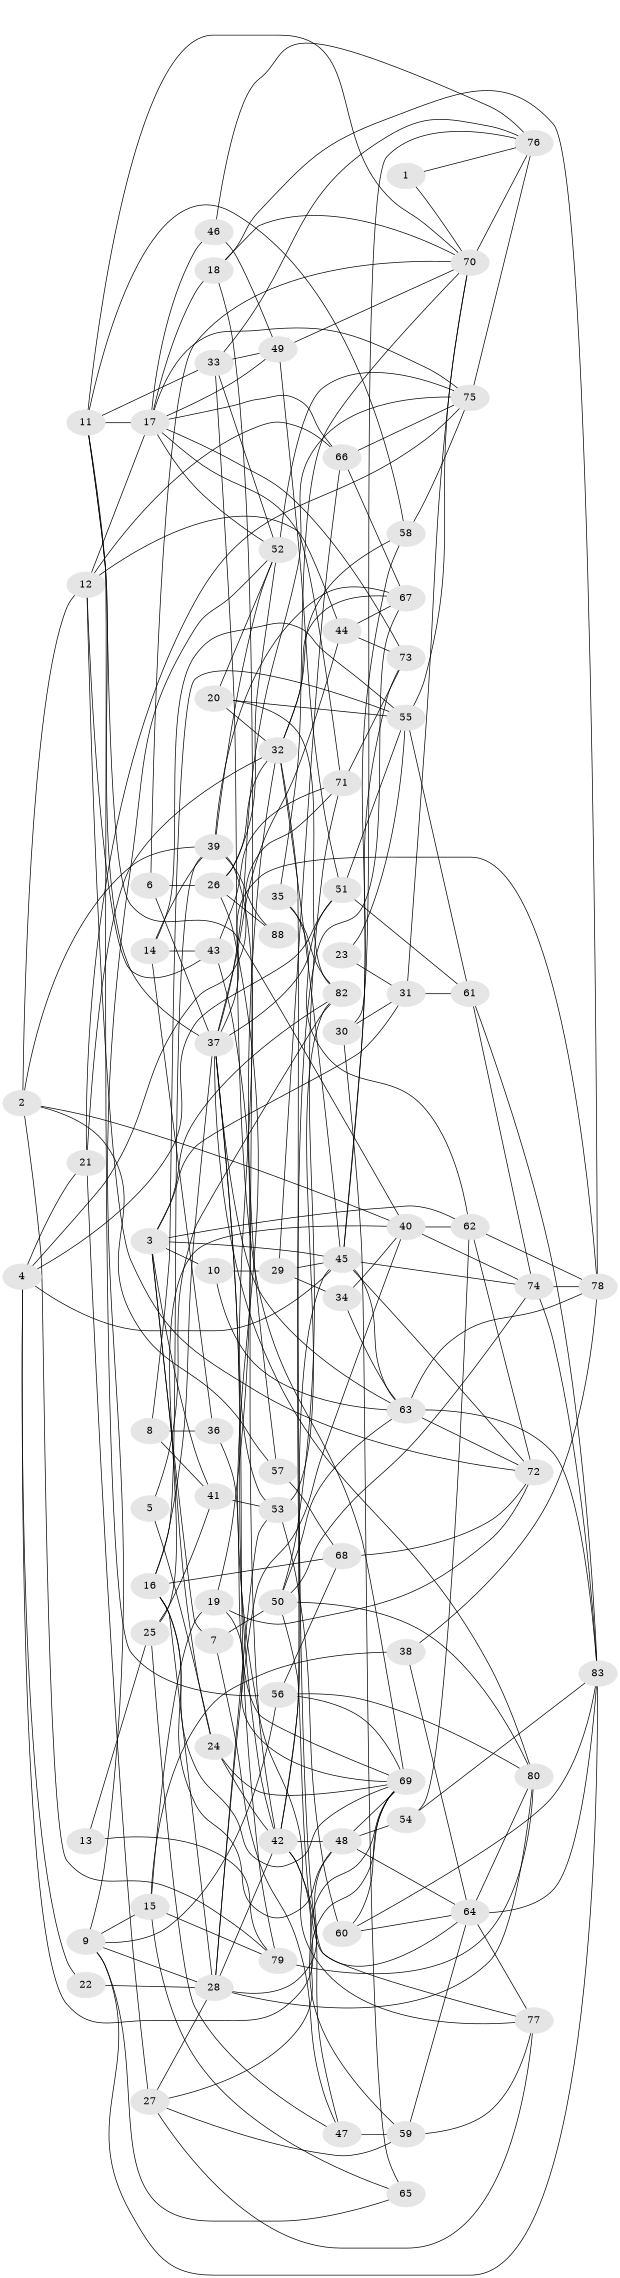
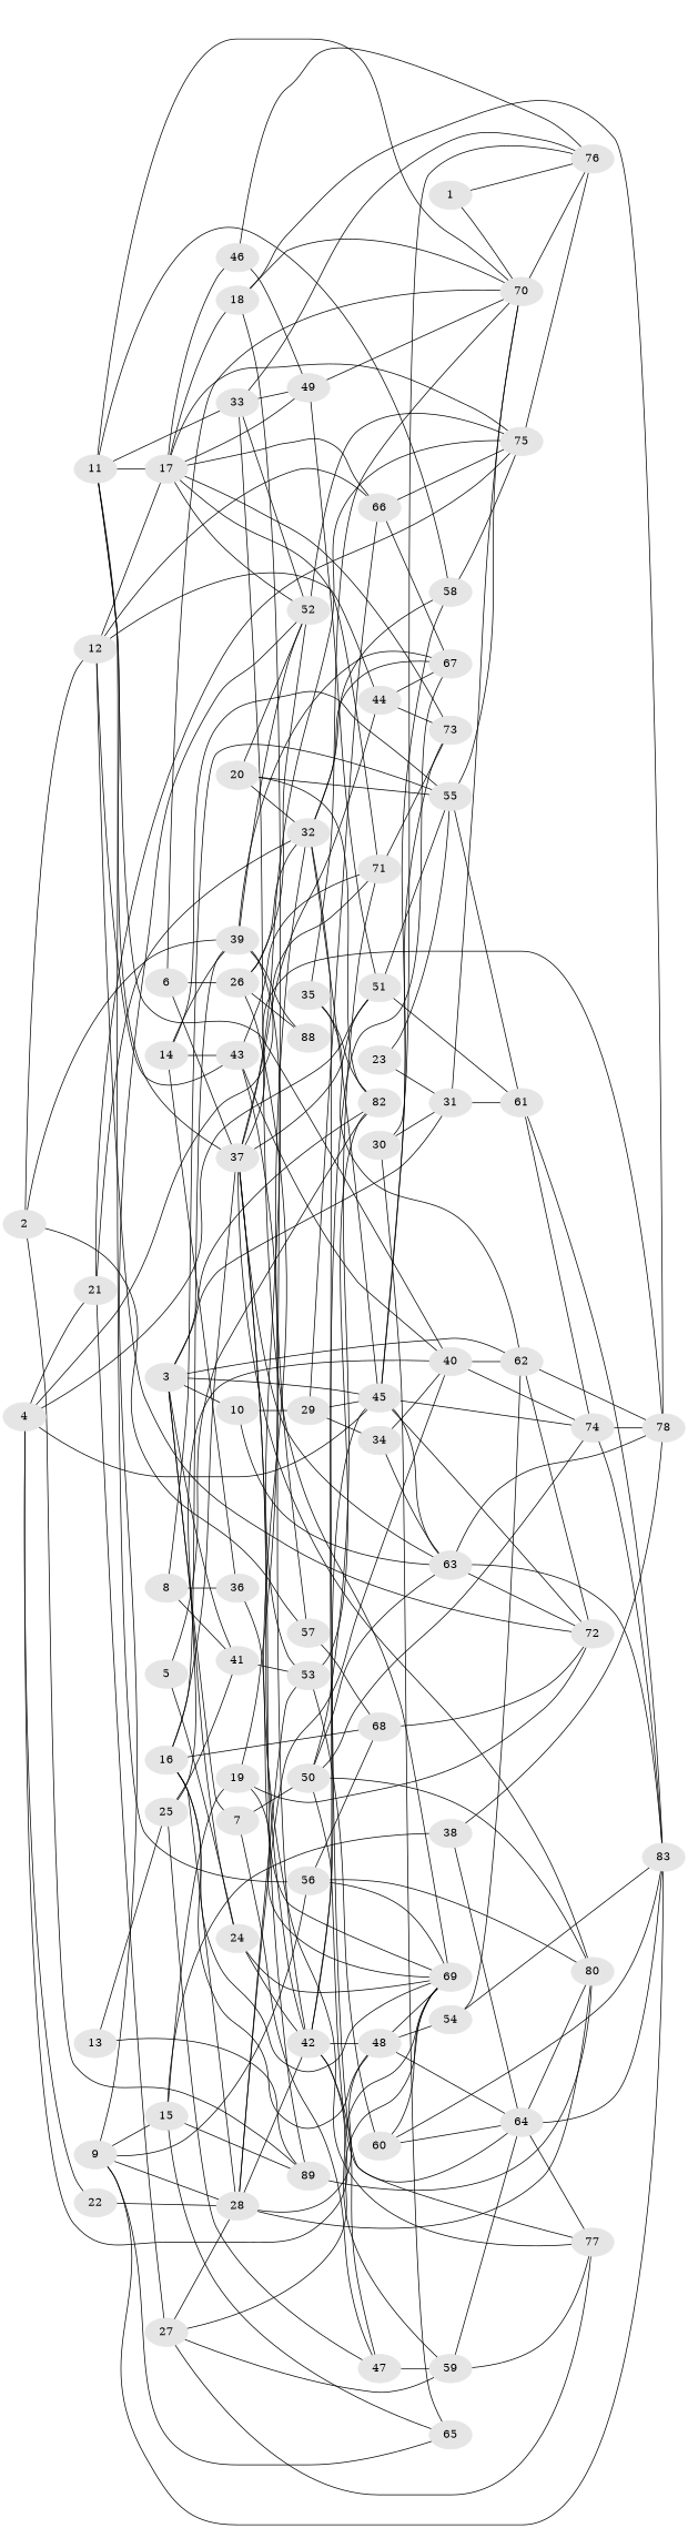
  graph {
    rankdir=LR
    node [color=gray90 style=filled]
    edge [weight=1.0]
    1
    70
    76
    2
    12
    39
    40
    57
-   79
+   79 [label=89]
    17
    43
    44
    66
    72
    52
    n16 [label=88]
    53
    67
    62
    74
    68
    80
    3
    7
    10
    24
    31
    41
    45
    82
    47
    50
    29
    63
    69
    42
    61
    58
    73
    78
    4
    21
    22
    51
    71
    75
    32
    27
    28
    55
    5
    6
    26
    37
    77
    59
    64
    8
    36
    9
    15
    56
    65
    83
    19
    38
    48
    34
    11
    33
    18
    46
    49
    13
    25
    14
    16
    54
    20
    23
    60
    30
    35
    1 -- 70
    1 -- 76
    70 -- 76
    2 -- 12
    2 -- 39
-   2 -- 40
+   43 -- 40
    2 -- 57
    2 -- 79
    12 -- 17
    12 -- 43
    12 -- 44
    12 -- 66
    12 -- 72
    39 -- 52
    39 -- n16
    39 -- 53
    39 -- 67
    40 -- 62
    40 -- 74
    57 -- 68
    79 -- 80
    17 -- 66
    17 -- 52
    17 -- 73
    17 -- 71
    17 -- 75
    17 -- 18
    17 -- 46
    17 -- 49
    43 -- 57
    43 -- 71
    44 -- 67
    44 -- 73
    66 -- 67
    66 -- 75
    52 -- 75
    53 -- 82
    53 -- 60
    62 -- 72
    62 -- 78
    74 -- 78
    74 -- 83
    68 -- 72
    3 -- 62
    3 -- 7
    3 -- 10
    3 -- 24
    3 -- 31
    3 -- 41
    3 -- 45
    3 -- 82
    7 -- 47
    7 -- 50
    10 -- 29
    10 -- 63
    24 -- 69
    24 -- 42
    31 -- 70
    31 -- 61
    41 -- 53
    45 -- 72
    45 -- 74
    45 -- 63
    45 -- 58
    45 -- 73
    47 -- 59
    50 -- 74
    50 -- 80
    50 -- 63
    50 -- 71
    50 -- 64
    29 -- 66
    29 -- 45
    29 -- 34
    63 -- 72
    63 -- 78
    63 -- 83
    42 -- 67
    42 -- 45
    42 -- 47
    42 -- 59
    42 -- 48
    61 -- 74
    61 -- 83
    58 -- 75
    4 -- 45
    4 -- 69
    4 -- 21
    4 -- 22
    4 -- 51
    4 -- 71
    21 -- 75
    21 -- 32
    21 -- 27
    22 -- 28
    51 -- 61
    51 -- 55
    71 -- 73
    75 -- 76
    32 -- 67
    32 -- 45
    32 -- 58
    32 -- 77
    27 -- 69 [weight=2.0]
    27 -- 28
    27 -- 77
    27 -- 59
    28 -- 40
    28 -- 53
    28 -- 80
    28 -- 42
    28 -- 48
    55 -- 70
    55 -- 61
    5 -- 24
    5 -- 82
    6 -- 70
    6 -- 26
    6 -- 37
    26 -- 52
    26 -- n16
    26 -- 32
    26 -- 77
    37 -- 79
    37 -- 44
    37 -- 80
    37 -- 63
    37 -- 42
    37 -- 78
    37 -- 51
    37 -- 75
    59 -- 77
    59 -- 64
    64 -- 80
    64 -- 77
    64 -- 83
    8 -- 41
    8 -- 55
    8 -- 36
    36 -- 69
    9 -- 52
    9 -- 28
    9 -- 15
    9 -- 56
    9 -- 65
    9 -- 83
    15 -- 79
    15 -- 65
    15 -- 19
    15 -- 38
    56 -- 68
    56 -- 80
    56 -- 69
    19 -- 72
    19 -- 69
    19 -- 32
    38 -- 78 [weight=2.0]
    38 -- 64
    48 -- 69
    48 -- 64 [weight=2.0]
    48 -- 54
    34 -- 40
    34 -- 63
    11 -- 70
    11 -- 40
    11 -- 17
    11 -- 58
    11 -- 37
    11 -- 56
    11 -- 33
    33 -- 76
    33 -- 52
    33 -- 69
    33 -- 49
    18 -- 70
    18 -- 42
    18 -- 78
    46 -- 76
    46 -- 49
    49 -- 70
    49 -- 51
    13 -- 79 [weight=2.0]
    13 -- 25
    25 -- 40
    25 -- 41
    25 -- 47
    14 -- 39
    14 -- 43
    14 -- 55
    14 -- 36
    16 -- 39
    16 -- 68
    16 -- 69
    16 -- 28
    16 -- 37
    16 -- 48
    54 -- 62
    54 -- 83
    20 -- 52
    20 -- 82
    20 -- 32
    20 -- 55
    23 -- 31
    23 -- 55
    60 -- 69
    60 -- 64
    60 -- 83
    30 -- 76 [weight=2.0]
    30 -- 31
    30 -- 65
    35 -- 70
    35 -- 62
    35 -- 82
  }
